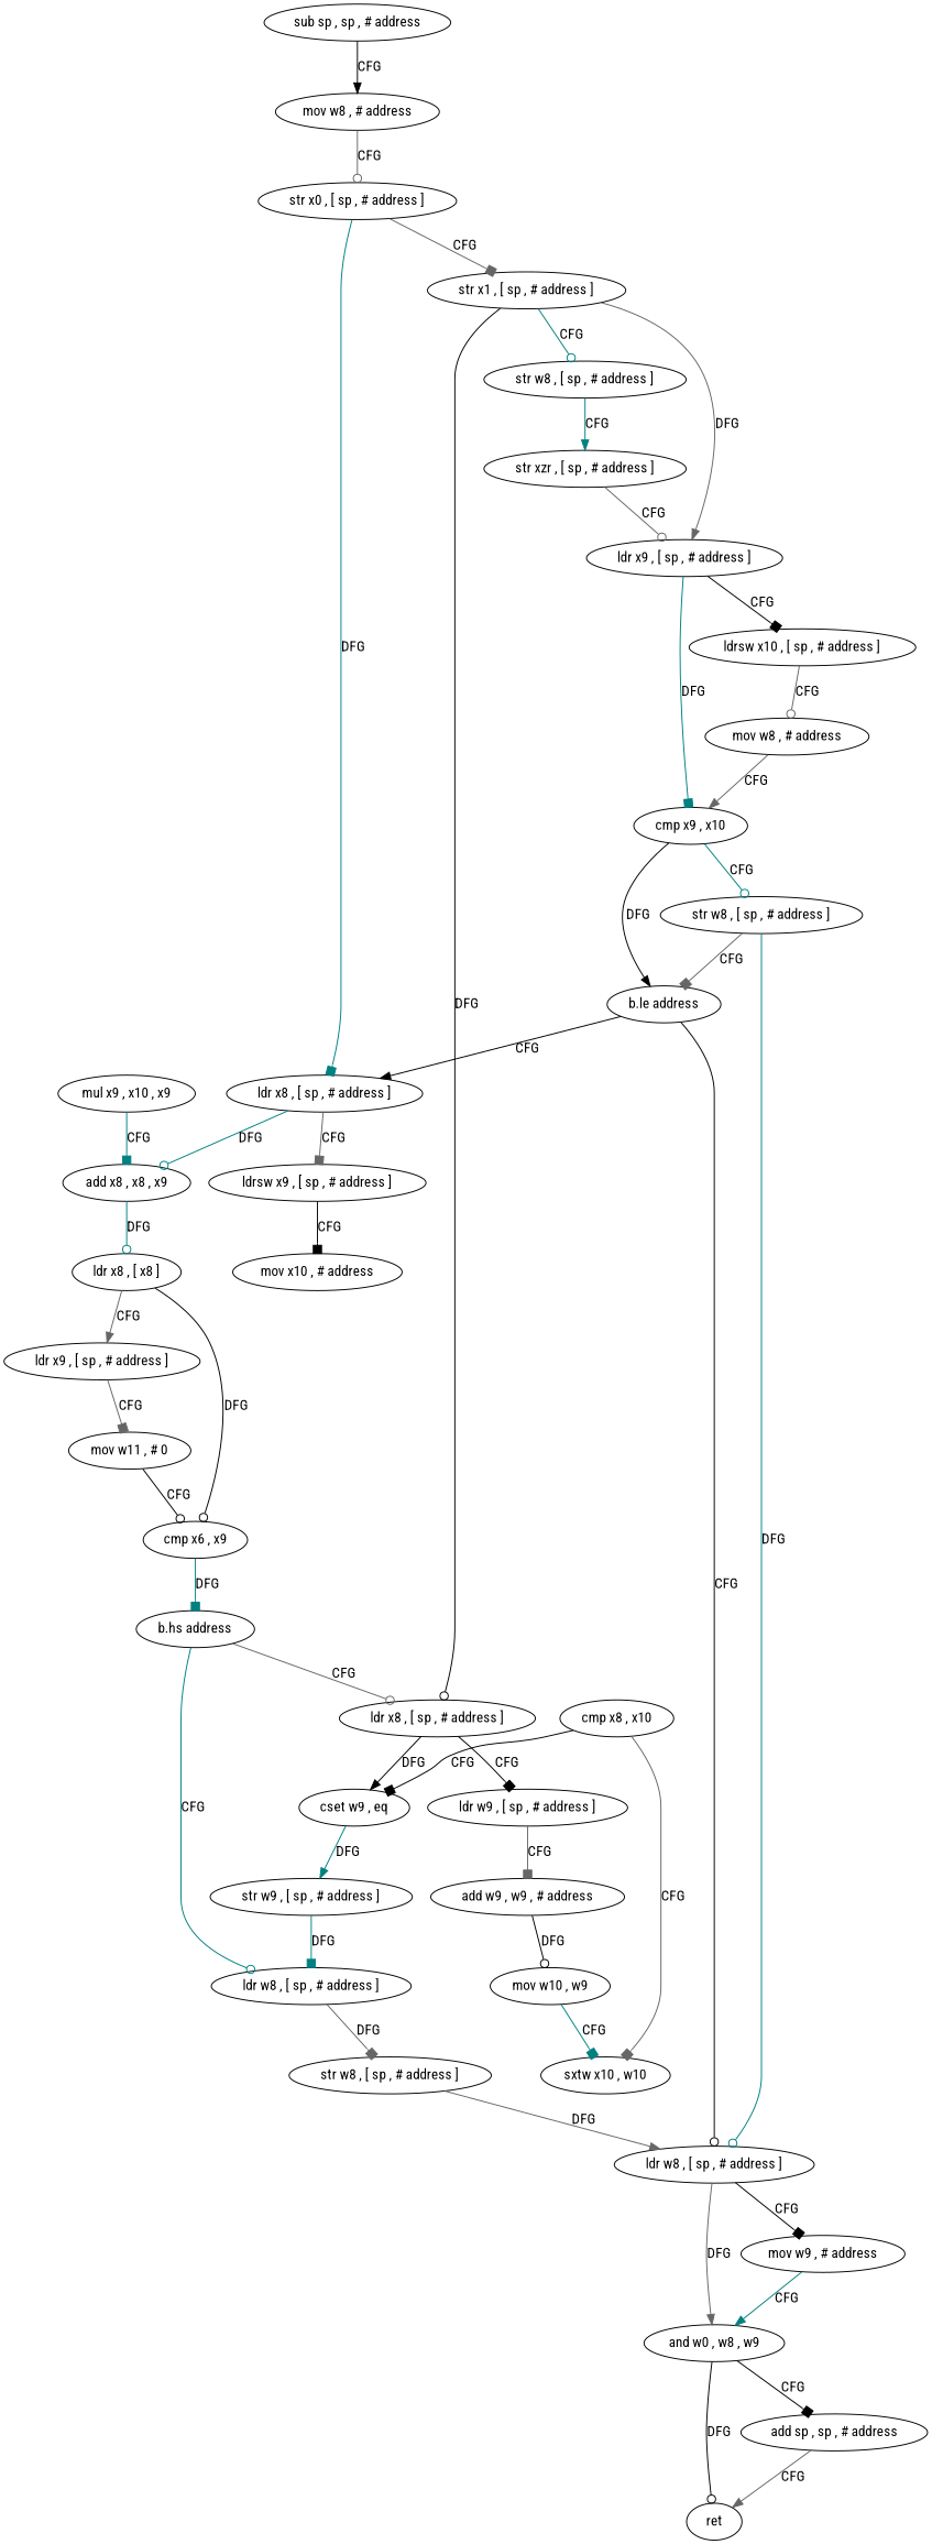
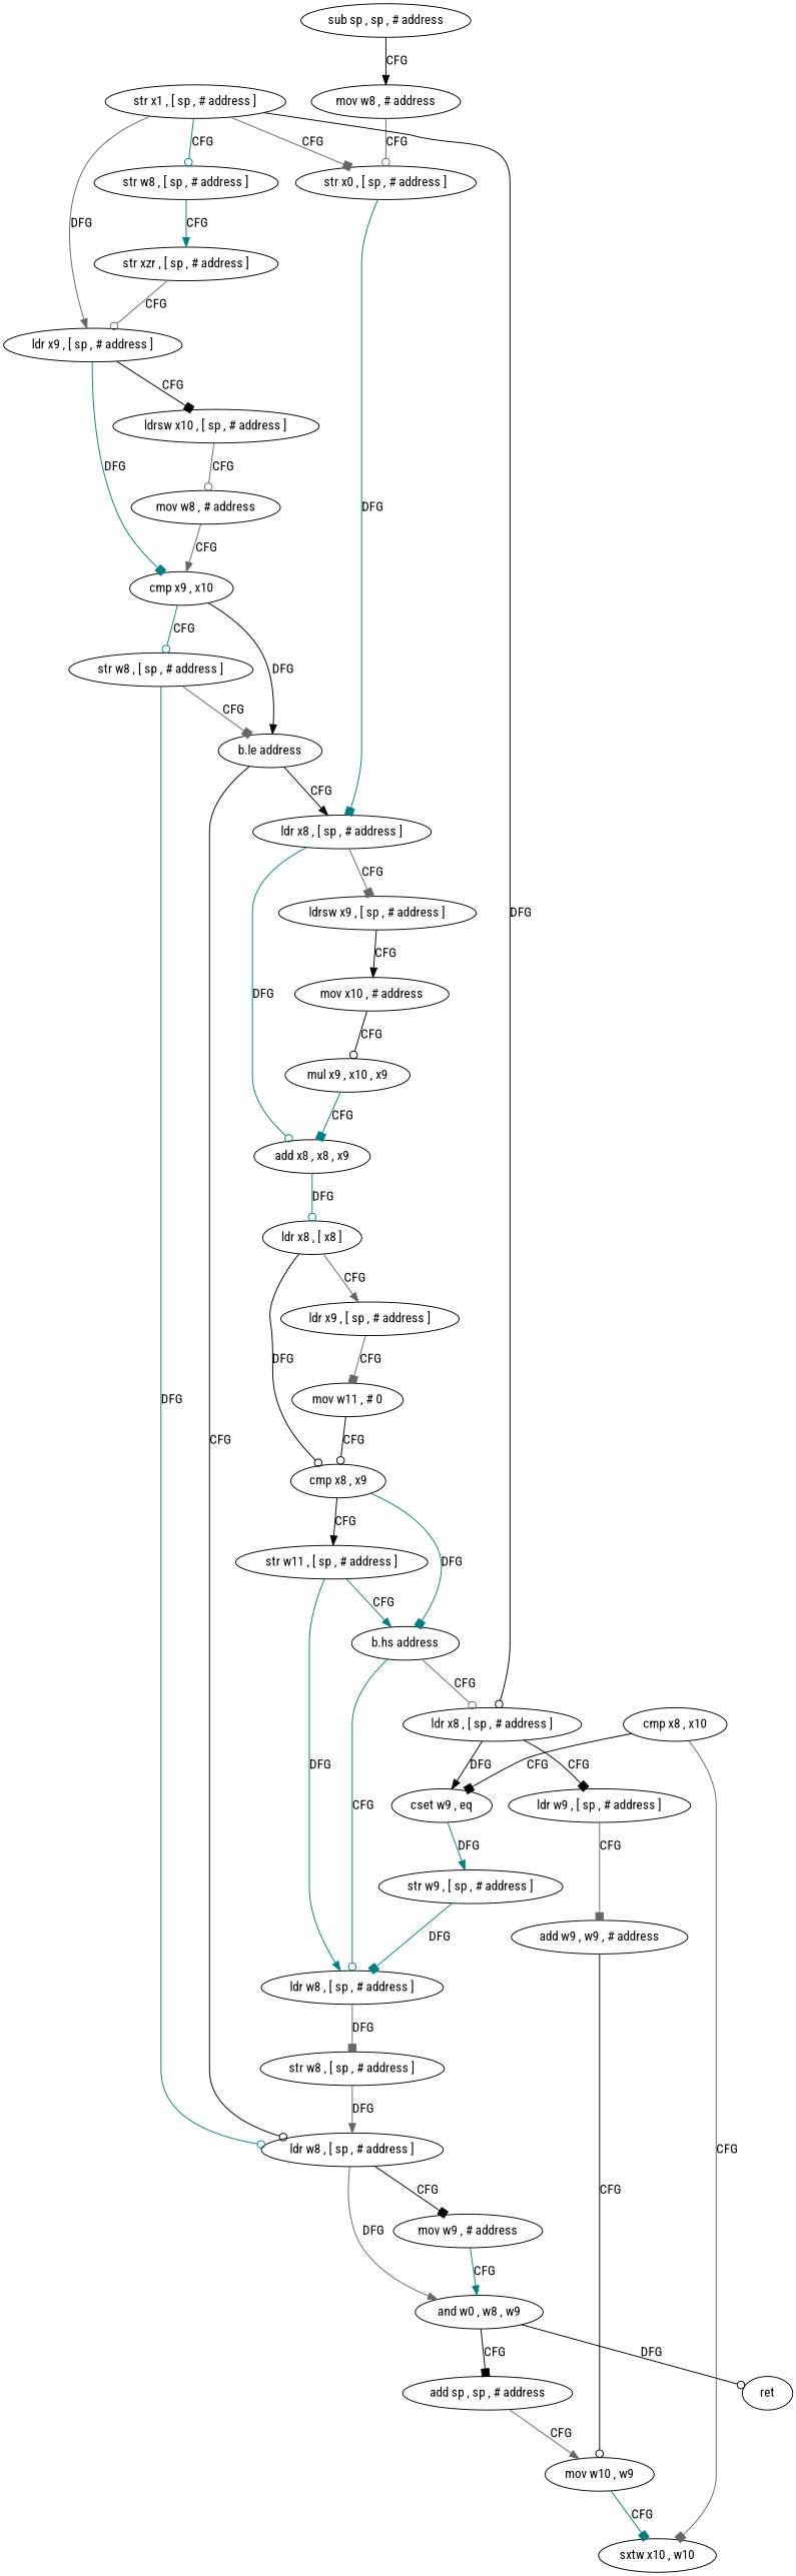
  digraph {
    fontname="Roboto Condensed"
    node [fontname="Roboto Condensed"]
    edge [arrowhead=box color=black fontname="Roboto Condensed"]
    n1 [label="sub sp , sp , # address"]
    n2 [label="mov w8 , # address"]
    n3 [label="str x0 , [ sp , # address ]"]
    n4 [label="str x1 , [ sp , # address ]"]
    n5 [label="ldr x8 , [ sp , # address ]"]
    n6 [label="str w8 , [ sp , # address ]"]
    n7 [label="ldr x9 , [ sp , # address ]"]
    n8 [label="ldr x8 , [ sp , # address ]"]
    n9 [label="ldrsw x9 , [ sp , # address ]"]
    n10 [label="add x8 , x8 , x9"]
    n11 [label="str xzr , [ sp , # address ]"]
    n12 [label="ldrsw x10 , [ sp , # address ]"]
    n13 [label="cmp x9 , x10"]
    n14 [label="ldr w9 , [ sp , # address ]"]
    n15 [label="cset w9 , eq"]
    n16 [label="mov w8 , # address"]
    n17 [label="str w8 , [ sp , # address ]"]
    n18 [label="b.le address"]
    n19 [label="ldr w8 , [ sp , # address ]"]
    n20 [label="mov w9 , # address"]
    n21 [label="and w0 , w8 , w9"]
    n22 [label="add sp , sp , # address"]
    n23 [label=ret]
    n24 [label="mov x10 , # address"]
    n25 [label="ldr x8 , [ x8 ]"]
    n26 [label="mul x9 , x10 , x9"]
    n27 [label="ldr x9 , [ sp , # address ]"]
-   n28 [label="cmp x6 , x9"]
+   n28 [label="cmp x8 , x9"]
    n29 [label="mov w11 , # 0"]
+   n30 [label="str w11 , [ sp , # address ]"]
    n31 [label="b.hs address"]
    n32 [label="ldr w8 , [ sp , # address ]"]
    n33 [label="str w8 , [ sp , # address ]"]
    n34 [label="add w9 , w9 , # address"]
    n35 [label="str w9 , [ sp , # address ]"]
    n36 [label="mov w10 , w9"]
    n37 [label="sxtw x10 , w10"]
    n38 [label="cmp x8 , x10"]
    n1 -> n2 [arrowhead=normal label=CFG]
    n2 -> n3 [arrowhead=odot color=gray40 label=CFG]
-   n3 -> n4 [color=gray40 label=CFG]
+   n4 -> n3 [color=gray40 label=CFG]
    n3 -> n5 [color=teal label=DFG]
    n4 -> n6 [arrowhead=odot color=teal label=CFG]
    n4 -> n7 [arrowhead=normal color=gray40 label=DFG]
    n4 -> n8 [arrowhead=odot label=DFG]
    n5 -> n9 [color=gray40 label=CFG]
    n5 -> n10 [arrowhead=odot color=teal label=DFG]
    n6 -> n11 [arrowhead=normal color=teal label=CFG]
    n7 -> n12 [label=CFG]
    n7 -> n13 [color=teal label=DFG]
    n8 -> n14 [label=CFG]
    n8 -> n15 [arrowhead=normal label=DFG]
-   n9 -> n24 [label=CFG]
+   n9 -> n24 [arrowhead=normal label=CFG]
    n10 -> n25 [arrowhead=odot color=teal label=DFG]
    n11 -> n7 [arrowhead=odot color=gray40 label=CFG]
    n12 -> n16 [arrowhead=odot color=gray40 label=CFG]
    n13 -> n17 [arrowhead=odot color=teal label=CFG]
    n13 -> n18 [arrowhead=normal label=DFG]
    n14 -> n34 [color=gray40 label=CFG]
    n15 -> n35 [arrowhead=normal color=teal label=DFG]
    n16 -> n13 [arrowhead=normal color=gray40 label=CFG]
    n17 -> n18 [color=gray40 label=CFG]
    n17 -> n19 [arrowhead=odot color=teal label=DFG]
    n18 -> n5 [arrowhead=normal label=CFG]
    n18 -> n19 [arrowhead=odot label=CFG]
    n19 -> n20 [label=CFG]
    n19 -> n21 [arrowhead=normal color=gray40 label=DFG]
    n20 -> n21 [arrowhead=normal color=teal label=CFG]
    n21 -> n22 [label=CFG]
    n21 -> n23 [arrowhead=odot label=DFG]
-   n22 -> n23 [arrowhead=normal color=gray40 label=CFG]
+   n22 -> n36 [arrowhead=normal color=gray40 label=CFG]
+   n24 -> n26 [arrowhead=odot label=CFG]
    n25 -> n27 [arrowhead=normal color=gray40 label=CFG]
    n25 -> n28 [arrowhead=odot label=DFG]
    n26 -> n10 [color=teal label=CFG]
    n27 -> n29 [color=gray40 label=CFG]
+   n28 -> n30 [arrowhead=normal label=CFG]
    n28 -> n31 [color=teal label=DFG]
    n29 -> n28 [arrowhead=odot label=CFG]
+   n30 -> n31 [arrowhead=normal color=teal label=CFG]
+   n30 -> n32 [arrowhead=normal color=teal label=DFG]
    n31 -> n8 [arrowhead=odot color=gray40 label=CFG]
    n31 -> n32 [arrowhead=odot color=teal label=CFG]
    n32 -> n33 [color=gray40 label=DFG]
    n33 -> n19 [arrowhead=normal color=gray40 label=DFG]
-   n34 -> n36 [arrowhead=odot label=DFG]
+   n34 -> n36 [arrowhead=odot label=CFG]
    n35 -> n32 [color=teal label=DFG]
    n36 -> n37 [color=teal label=CFG]
    n38 -> n15 [label=CFG]
    n38 -> n37 [color=gray40 label=CFG]
  }
